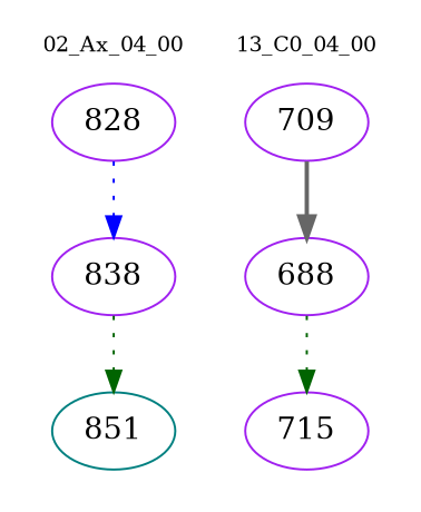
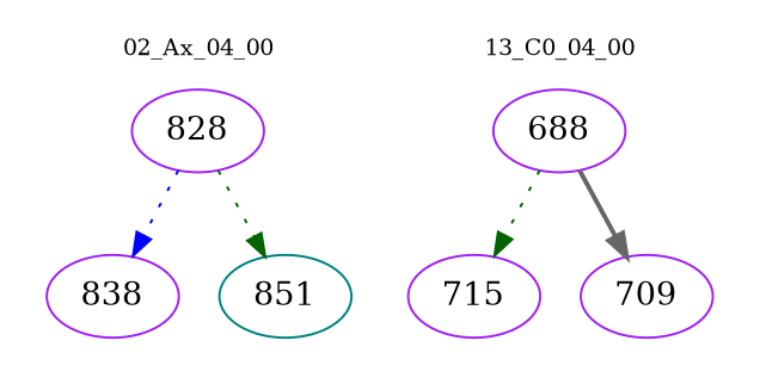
  digraph {
    node [color=purple]
    edge [color=darkgreen style=dotted]
    n1 [label=838]
    n2 [label=828]
    n3 [color=teal label=851]
    n4 [label=715]
    n5 [label=688]
    n6 [label=709]
    subgraph cluster_1 {
      color=white
      fontsize=10
      label="02_Ax_04_00"
      n1
      n2
      n3
    }
    subgraph cluster_2 {
      color=white
      fontsize=10
      label="13_C0_04_00"
      n4
      n5
      n6
    }
    n2 -> n1 [color=blue]
-   n1 -> n3
+   n2 -> n3
    n5 -> n4
-   n6 -> n5 [color=gray40 style=bold]
+   n5 -> n6 [color=gray40 style=bold]
  }
